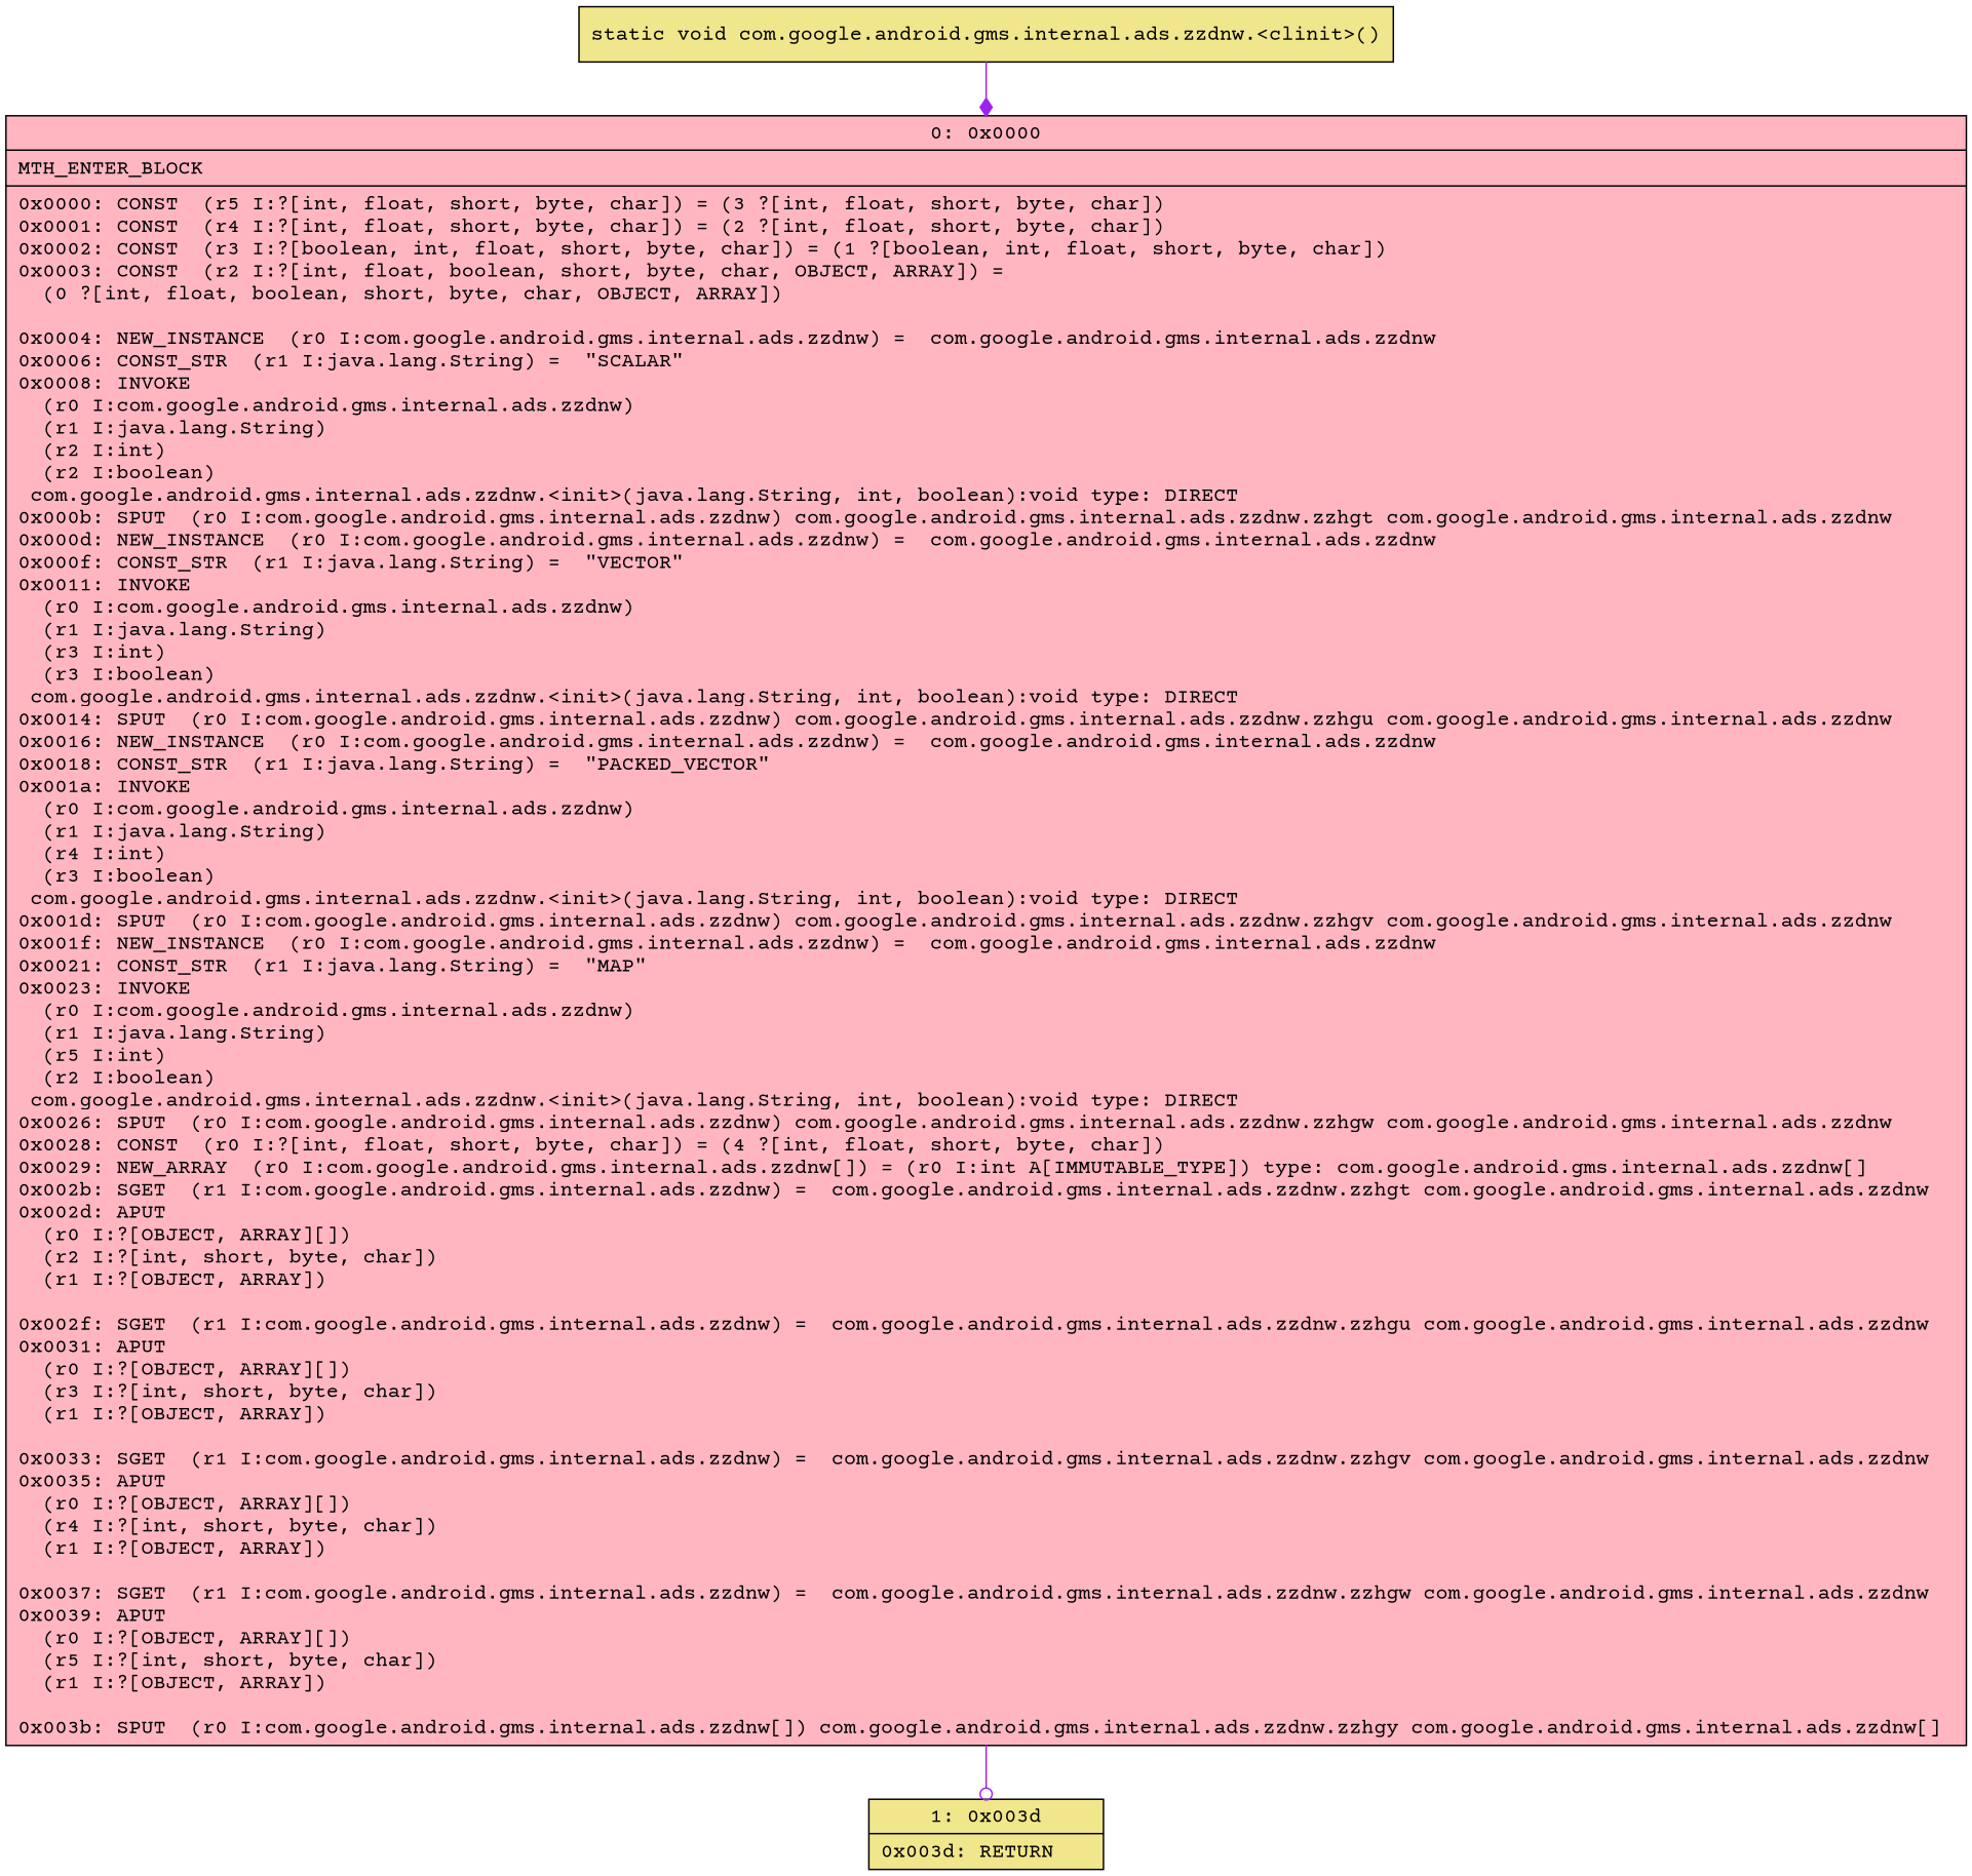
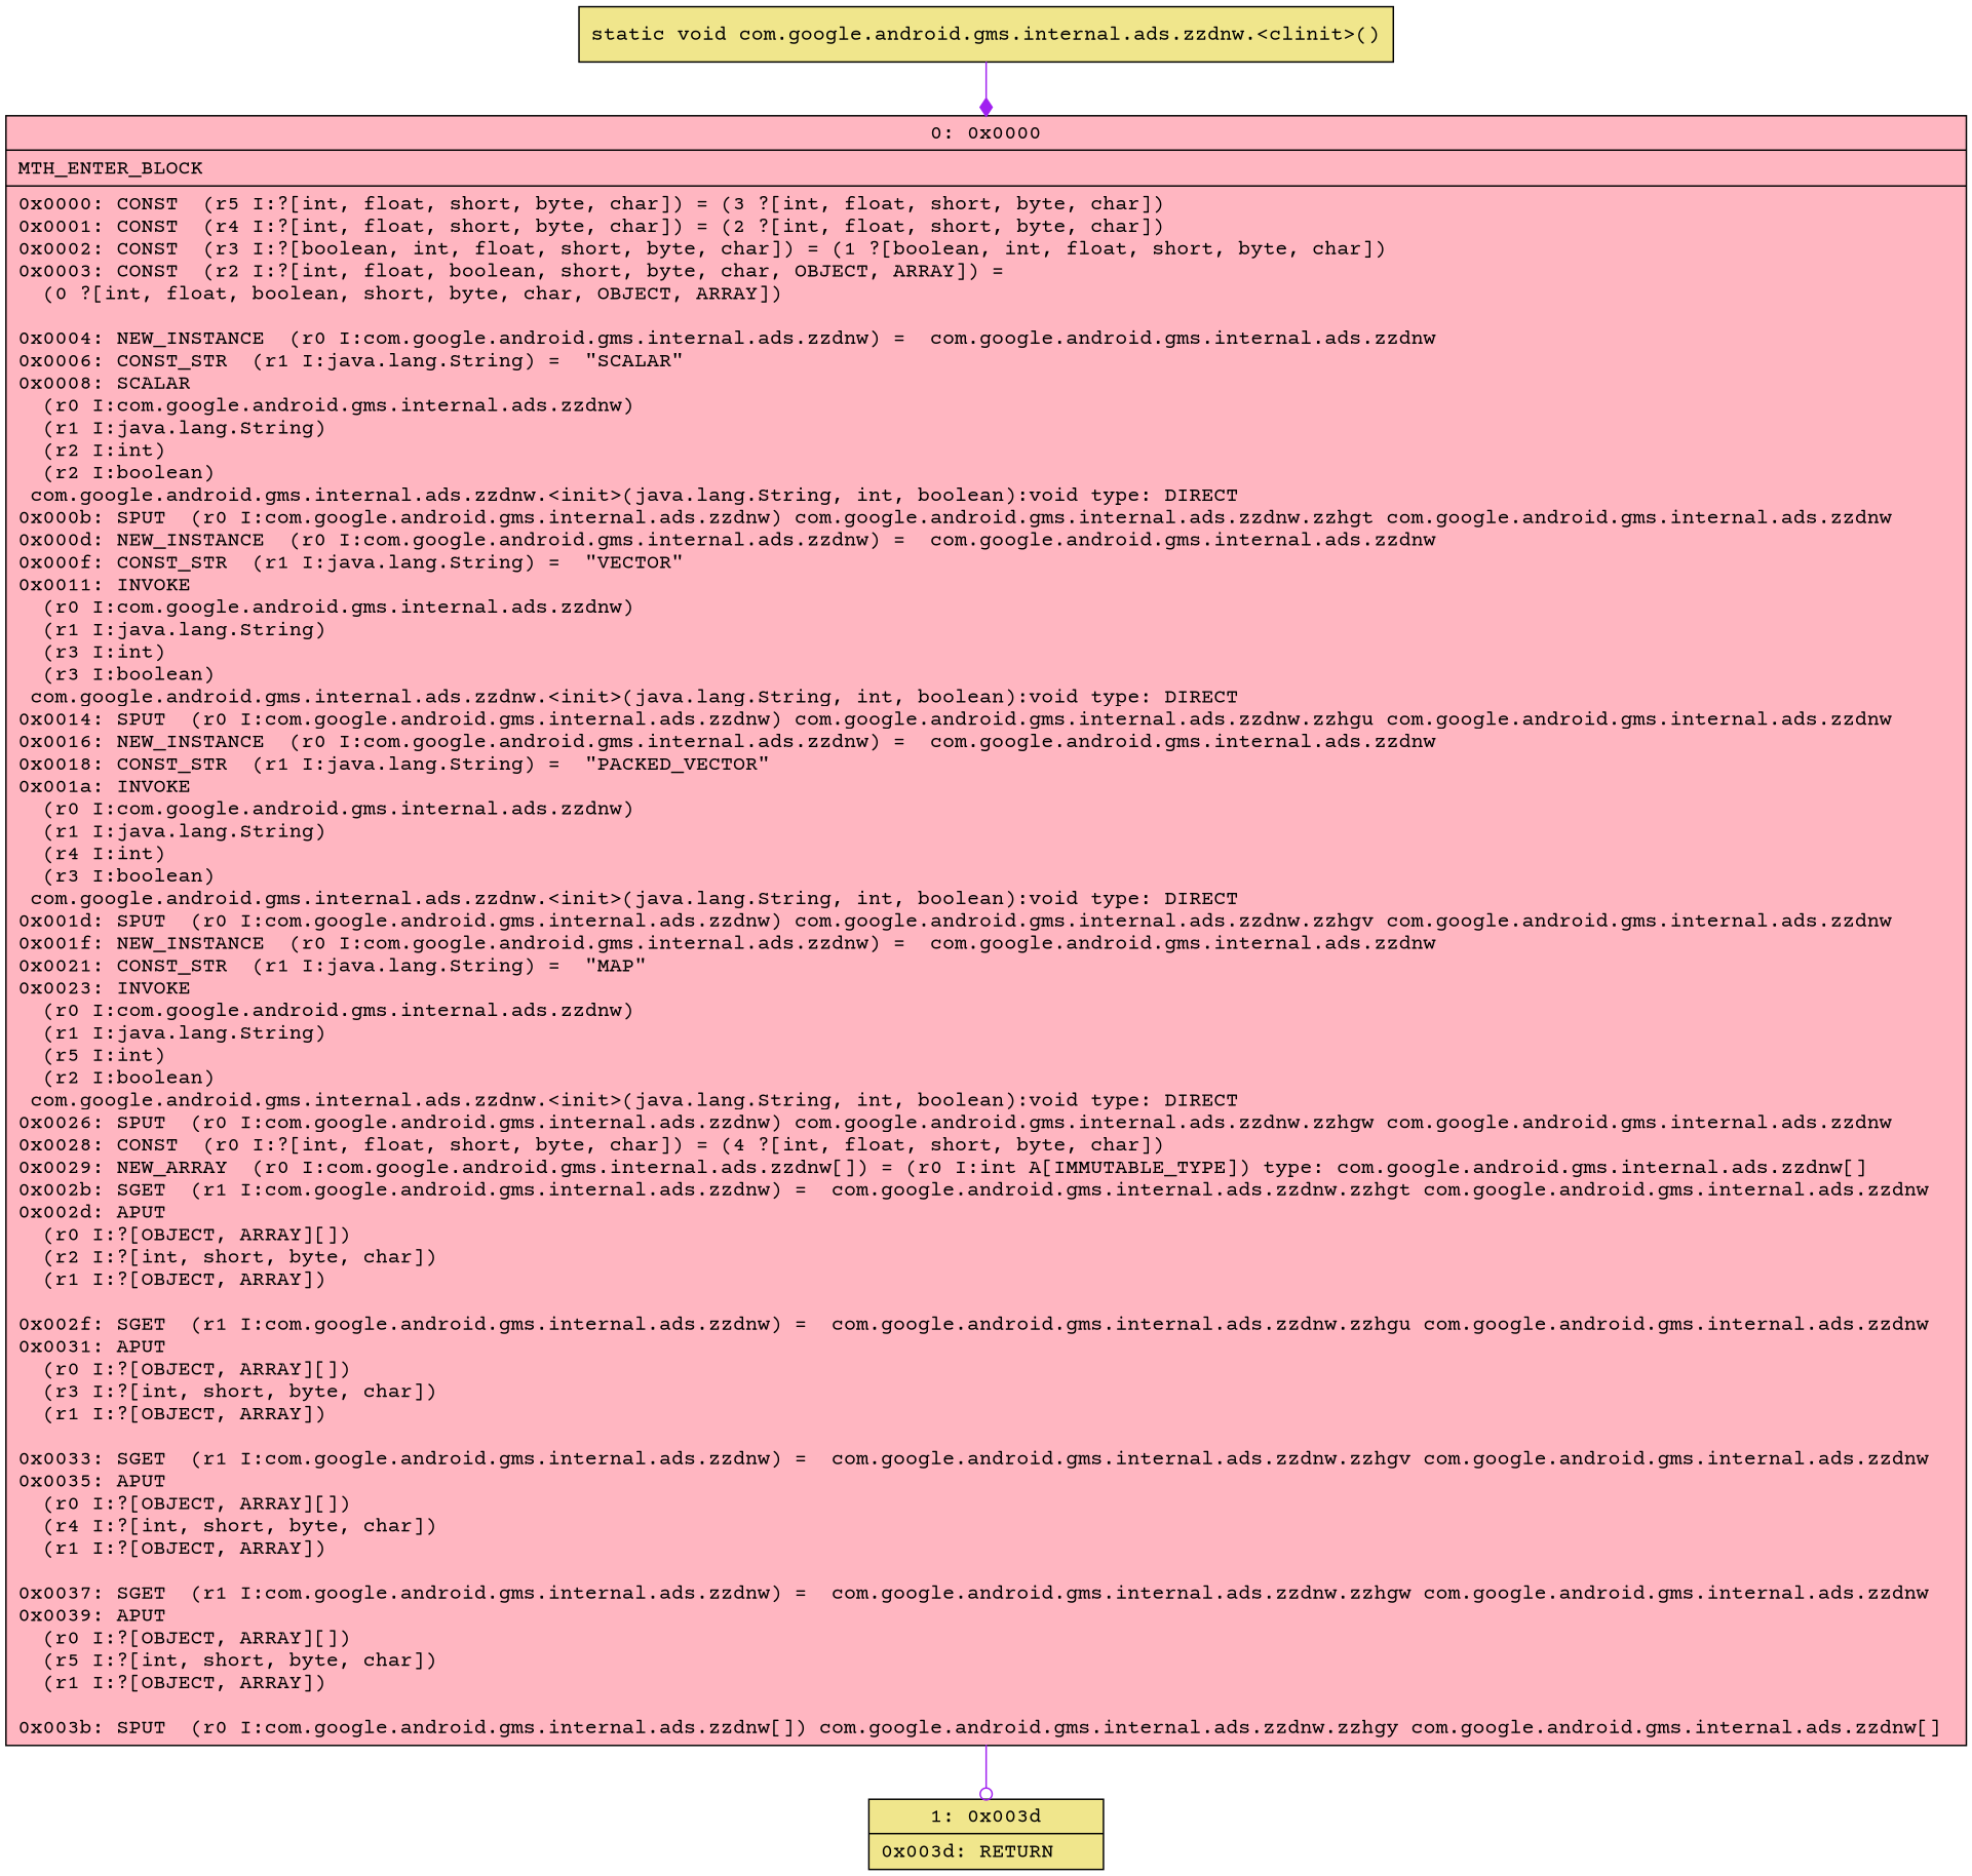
  digraph {
    fontname="Courier Prime"
    node [shape=record style=filled fillcolor=khaki fontname="Courier Prime"]
    edge [color=purple fontname="Courier Prime"]
-   n1 [label="{0\:\ 0x0000|MTH_ENTER_BLOCK\l|0x0000: CONST  (r5 I:?[int, float, short, byte, char]) = (3 ?[int, float, short, byte, char]) \l0x0001: CONST  (r4 I:?[int, float, short, byte, char]) = (2 ?[int, float, short, byte, char]) \l0x0002: CONST  (r3 I:?[boolean, int, float, short, byte, char]) = (1 ?[boolean, int, float, short, byte, char]) \l0x0003: CONST  (r2 I:?[int, float, boolean, short, byte, char, OBJECT, ARRAY]) = \l  (0 ?[int, float, boolean, short, byte, char, OBJECT, ARRAY])\l \l0x0004: NEW_INSTANCE  (r0 I:com.google.android.gms.internal.ads.zzdnw) =  com.google.android.gms.internal.ads.zzdnw \l0x0006: CONST_STR  (r1 I:java.lang.String) =  \"SCALAR\" \l0x0008: INVOKE  \l  (r0 I:com.google.android.gms.internal.ads.zzdnw)\l  (r1 I:java.lang.String)\l  (r2 I:int)\l  (r2 I:boolean)\l com.google.android.gms.internal.ads.zzdnw.\<init\>(java.lang.String, int, boolean):void type: DIRECT \l0x000b: SPUT  (r0 I:com.google.android.gms.internal.ads.zzdnw) com.google.android.gms.internal.ads.zzdnw.zzhgt com.google.android.gms.internal.ads.zzdnw \l0x000d: NEW_INSTANCE  (r0 I:com.google.android.gms.internal.ads.zzdnw) =  com.google.android.gms.internal.ads.zzdnw \l0x000f: CONST_STR  (r1 I:java.lang.String) =  \"VECTOR\" \l0x0011: INVOKE  \l  (r0 I:com.google.android.gms.internal.ads.zzdnw)\l  (r1 I:java.lang.String)\l  (r3 I:int)\l  (r3 I:boolean)\l com.google.android.gms.internal.ads.zzdnw.\<init\>(java.lang.String, int, boolean):void type: DIRECT \l0x0014: SPUT  (r0 I:com.google.android.gms.internal.ads.zzdnw) com.google.android.gms.internal.ads.zzdnw.zzhgu com.google.android.gms.internal.ads.zzdnw \l0x0016: NEW_INSTANCE  (r0 I:com.google.android.gms.internal.ads.zzdnw) =  com.google.android.gms.internal.ads.zzdnw \l0x0018: CONST_STR  (r1 I:java.lang.String) =  \"PACKED_VECTOR\" \l0x001a: INVOKE  \l  (r0 I:com.google.android.gms.internal.ads.zzdnw)\l  (r1 I:java.lang.String)\l  (r4 I:int)\l  (r3 I:boolean)\l com.google.android.gms.internal.ads.zzdnw.\<init\>(java.lang.String, int, boolean):void type: DIRECT \l0x001d: SPUT  (r0 I:com.google.android.gms.internal.ads.zzdnw) com.google.android.gms.internal.ads.zzdnw.zzhgv com.google.android.gms.internal.ads.zzdnw \l0x001f: NEW_INSTANCE  (r0 I:com.google.android.gms.internal.ads.zzdnw) =  com.google.android.gms.internal.ads.zzdnw \l0x0021: CONST_STR  (r1 I:java.lang.String) =  \"MAP\" \l0x0023: INVOKE  \l  (r0 I:com.google.android.gms.internal.ads.zzdnw)\l  (r1 I:java.lang.String)\l  (r5 I:int)\l  (r2 I:boolean)\l com.google.android.gms.internal.ads.zzdnw.\<init\>(java.lang.String, int, boolean):void type: DIRECT \l0x0026: SPUT  (r0 I:com.google.android.gms.internal.ads.zzdnw) com.google.android.gms.internal.ads.zzdnw.zzhgw com.google.android.gms.internal.ads.zzdnw \l0x0028: CONST  (r0 I:?[int, float, short, byte, char]) = (4 ?[int, float, short, byte, char]) \l0x0029: NEW_ARRAY  (r0 I:com.google.android.gms.internal.ads.zzdnw[]) = (r0 I:int A[IMMUTABLE_TYPE]) type: com.google.android.gms.internal.ads.zzdnw[] \l0x002b: SGET  (r1 I:com.google.android.gms.internal.ads.zzdnw) =  com.google.android.gms.internal.ads.zzdnw.zzhgt com.google.android.gms.internal.ads.zzdnw \l0x002d: APUT  \l  (r0 I:?[OBJECT, ARRAY][])\l  (r2 I:?[int, short, byte, char])\l  (r1 I:?[OBJECT, ARRAY])\l \l0x002f: SGET  (r1 I:com.google.android.gms.internal.ads.zzdnw) =  com.google.android.gms.internal.ads.zzdnw.zzhgu com.google.android.gms.internal.ads.zzdnw \l0x0031: APUT  \l  (r0 I:?[OBJECT, ARRAY][])\l  (r3 I:?[int, short, byte, char])\l  (r1 I:?[OBJECT, ARRAY])\l \l0x0033: SGET  (r1 I:com.google.android.gms.internal.ads.zzdnw) =  com.google.android.gms.internal.ads.zzdnw.zzhgv com.google.android.gms.internal.ads.zzdnw \l0x0035: APUT  \l  (r0 I:?[OBJECT, ARRAY][])\l  (r4 I:?[int, short, byte, char])\l  (r1 I:?[OBJECT, ARRAY])\l \l0x0037: SGET  (r1 I:com.google.android.gms.internal.ads.zzdnw) =  com.google.android.gms.internal.ads.zzdnw.zzhgw com.google.android.gms.internal.ads.zzdnw \l0x0039: APUT  \l  (r0 I:?[OBJECT, ARRAY][])\l  (r5 I:?[int, short, byte, char])\l  (r1 I:?[OBJECT, ARRAY])\l \l0x003b: SPUT  (r0 I:com.google.android.gms.internal.ads.zzdnw[]) com.google.android.gms.internal.ads.zzdnw.zzhgy com.google.android.gms.internal.ads.zzdnw[] \l}" fillcolor=lightpink]
+   n1 [label="{0\:\ 0x0000|MTH_ENTER_BLOCK\l|0x0000: CONST  (r5 I:?[int, float, short, byte, char]) = (3 ?[int, float, short, byte, char]) \l0x0001: CONST  (r4 I:?[int, float, short, byte, char]) = (2 ?[int, float, short, byte, char]) \l0x0002: CONST  (r3 I:?[boolean, int, float, short, byte, char]) = (1 ?[boolean, int, float, short, byte, char]) \l0x0003: CONST  (r2 I:?[int, float, boolean, short, byte, char, OBJECT, ARRAY]) = \l  (0 ?[int, float, boolean, short, byte, char, OBJECT, ARRAY])\l \l0x0004: NEW_INSTANCE  (r0 I:com.google.android.gms.internal.ads.zzdnw) =  com.google.android.gms.internal.ads.zzdnw \l0x0006: CONST_STR  (r1 I:java.lang.String) =  \"SCALAR\" \l0x0008: SCALAR  \l  (r0 I:com.google.android.gms.internal.ads.zzdnw)\l  (r1 I:java.lang.String)\l  (r2 I:int)\l  (r2 I:boolean)\l com.google.android.gms.internal.ads.zzdnw.\<init\>(java.lang.String, int, boolean):void type: DIRECT \l0x000b: SPUT  (r0 I:com.google.android.gms.internal.ads.zzdnw) com.google.android.gms.internal.ads.zzdnw.zzhgt com.google.android.gms.internal.ads.zzdnw \l0x000d: NEW_INSTANCE  (r0 I:com.google.android.gms.internal.ads.zzdnw) =  com.google.android.gms.internal.ads.zzdnw \l0x000f: CONST_STR  (r1 I:java.lang.String) =  \"VECTOR\" \l0x0011: INVOKE  \l  (r0 I:com.google.android.gms.internal.ads.zzdnw)\l  (r1 I:java.lang.String)\l  (r3 I:int)\l  (r3 I:boolean)\l com.google.android.gms.internal.ads.zzdnw.\<init\>(java.lang.String, int, boolean):void type: DIRECT \l0x0014: SPUT  (r0 I:com.google.android.gms.internal.ads.zzdnw) com.google.android.gms.internal.ads.zzdnw.zzhgu com.google.android.gms.internal.ads.zzdnw \l0x0016: NEW_INSTANCE  (r0 I:com.google.android.gms.internal.ads.zzdnw) =  com.google.android.gms.internal.ads.zzdnw \l0x0018: CONST_STR  (r1 I:java.lang.String) =  \"PACKED_VECTOR\" \l0x001a: INVOKE  \l  (r0 I:com.google.android.gms.internal.ads.zzdnw)\l  (r1 I:java.lang.String)\l  (r4 I:int)\l  (r3 I:boolean)\l com.google.android.gms.internal.ads.zzdnw.\<init\>(java.lang.String, int, boolean):void type: DIRECT \l0x001d: SPUT  (r0 I:com.google.android.gms.internal.ads.zzdnw) com.google.android.gms.internal.ads.zzdnw.zzhgv com.google.android.gms.internal.ads.zzdnw \l0x001f: NEW_INSTANCE  (r0 I:com.google.android.gms.internal.ads.zzdnw) =  com.google.android.gms.internal.ads.zzdnw \l0x0021: CONST_STR  (r1 I:java.lang.String) =  \"MAP\" \l0x0023: INVOKE  \l  (r0 I:com.google.android.gms.internal.ads.zzdnw)\l  (r1 I:java.lang.String)\l  (r5 I:int)\l  (r2 I:boolean)\l com.google.android.gms.internal.ads.zzdnw.\<init\>(java.lang.String, int, boolean):void type: DIRECT \l0x0026: SPUT  (r0 I:com.google.android.gms.internal.ads.zzdnw) com.google.android.gms.internal.ads.zzdnw.zzhgw com.google.android.gms.internal.ads.zzdnw \l0x0028: CONST  (r0 I:?[int, float, short, byte, char]) = (4 ?[int, float, short, byte, char]) \l0x0029: NEW_ARRAY  (r0 I:com.google.android.gms.internal.ads.zzdnw[]) = (r0 I:int A[IMMUTABLE_TYPE]) type: com.google.android.gms.internal.ads.zzdnw[] \l0x002b: SGET  (r1 I:com.google.android.gms.internal.ads.zzdnw) =  com.google.android.gms.internal.ads.zzdnw.zzhgt com.google.android.gms.internal.ads.zzdnw \l0x002d: APUT  \l  (r0 I:?[OBJECT, ARRAY][])\l  (r2 I:?[int, short, byte, char])\l  (r1 I:?[OBJECT, ARRAY])\l \l0x002f: SGET  (r1 I:com.google.android.gms.internal.ads.zzdnw) =  com.google.android.gms.internal.ads.zzdnw.zzhgu com.google.android.gms.internal.ads.zzdnw \l0x0031: APUT  \l  (r0 I:?[OBJECT, ARRAY][])\l  (r3 I:?[int, short, byte, char])\l  (r1 I:?[OBJECT, ARRAY])\l \l0x0033: SGET  (r1 I:com.google.android.gms.internal.ads.zzdnw) =  com.google.android.gms.internal.ads.zzdnw.zzhgv com.google.android.gms.internal.ads.zzdnw \l0x0035: APUT  \l  (r0 I:?[OBJECT, ARRAY][])\l  (r4 I:?[int, short, byte, char])\l  (r1 I:?[OBJECT, ARRAY])\l \l0x0037: SGET  (r1 I:com.google.android.gms.internal.ads.zzdnw) =  com.google.android.gms.internal.ads.zzdnw.zzhgw com.google.android.gms.internal.ads.zzdnw \l0x0039: APUT  \l  (r0 I:?[OBJECT, ARRAY][])\l  (r5 I:?[int, short, byte, char])\l  (r1 I:?[OBJECT, ARRAY])\l \l0x003b: SPUT  (r0 I:com.google.android.gms.internal.ads.zzdnw[]) com.google.android.gms.internal.ads.zzdnw.zzhgy com.google.android.gms.internal.ads.zzdnw[] \l}" fillcolor=lightpink]
    n2 [label="{1\:\ 0x003d|0x003d: RETURN   \l}"]
    n3 [label="{static void com.google.android.gms.internal.ads.zzdnw.\<clinit\>() }"]
    n1 -> n2 [arrowhead=odot]
    n3 -> n1 [arrowhead=diamond]
  }
